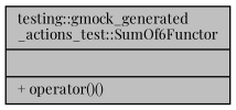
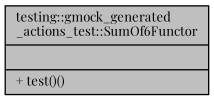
  digraph {
    fontname="Playfair Display"
-   n1 [color=black fillcolor=grey75 fontcolor=black fontname="Playfair Display" fontsize=10 height=0.2 label="{testing::gmock_generated\l_actions_test::SumOf6Functor\n||+ operator()()\l}" shape=record style=filled width=0.4]
+   n1 [color=black fillcolor=grey75 fontcolor=black fontname="Playfair Display" fontsize=10 height=0.2 label="{testing::gmock_generated\l_actions_test::SumOf6Functor\n||+ test()()\l}" shape=record style=filled width=0.4]
  }
